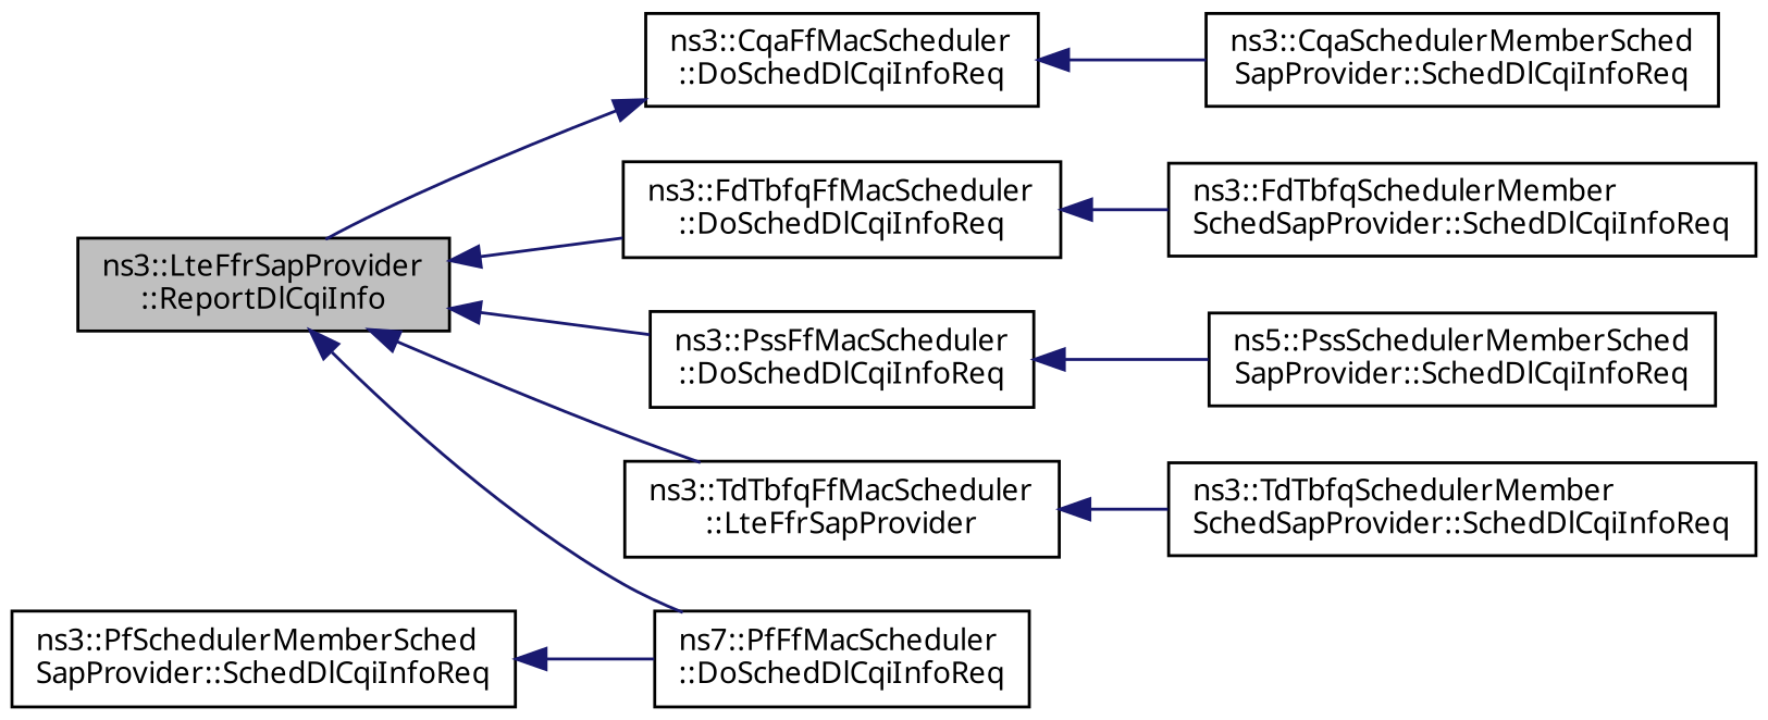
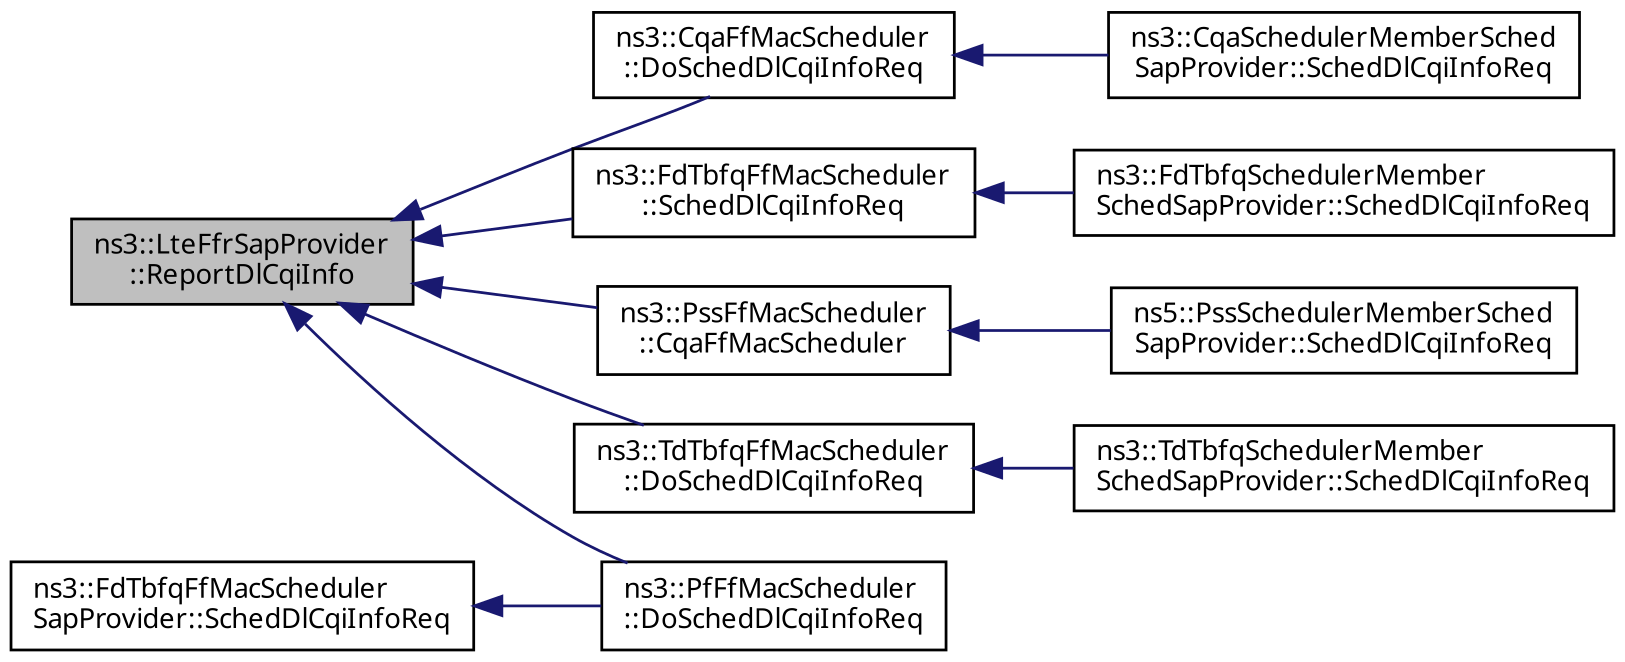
  digraph {
    fontname="Noto Sans"
    rankdir=LR
    node [color=black fillcolor=white fontname="Noto Sans" fontsize=10 shape=record style=filled]
    edge [color=midnightblue dir=back fontname="Noto Sans" fontsize=10 labelfontname=Helvetica labelfontsize=10 style=solid]
    n1 [fillcolor=grey75 fontcolor=black height=0.2 label="ns3::LteFfrSapProvider\l::ReportDlCqiInfo" width=0.4]
    n2 [height=0.2 label="ns3::CqaFfMacScheduler\l::DoSchedDlCqiInfoReq" width=0.4]
-   n3 [height=0.2 label="ns3::FdTbfqFfMacScheduler\l::DoSchedDlCqiInfoReq" width=0.4]
-   n4 [height=0.2 label="ns7::PfFfMacScheduler\l::DoSchedDlCqiInfoReq" width=0.4]
-   n5 [height=0.2 label="ns3::PssFfMacScheduler\l::DoSchedDlCqiInfoReq" width=0.4]
-   n6 [height=0.2 label="ns3::TdTbfqFfMacScheduler\l::LteFfrSapProvider" width=0.4]
+   n3 [height=0.2 label="ns3::FdTbfqFfMacScheduler\l::SchedDlCqiInfoReq" width=0.4]
+   n4 [height=0.2 label="ns3::PfFfMacScheduler\l::DoSchedDlCqiInfoReq" width=0.4]
+   n5 [height=0.2 label="ns3::PssFfMacScheduler\l::CqaFfMacScheduler" width=0.4]
+   n6 [height=0.2 label="ns3::TdTbfqFfMacScheduler\l::DoSchedDlCqiInfoReq" width=0.4]
    n7 [height=0.2 label="ns3::CqaSchedulerMemberSched\lSapProvider::SchedDlCqiInfoReq" width=0.4]
    n8 [height=0.2 label="ns3::FdTbfqSchedulerMember\lSchedSapProvider::SchedDlCqiInfoReq" width=0.4]
    n9 [height=0.2 label="ns5::PssSchedulerMemberSched\lSapProvider::SchedDlCqiInfoReq" width=0.4]
    n10 [height=0.2 label="ns3::TdTbfqSchedulerMember\lSchedSapProvider::SchedDlCqiInfoReq" width=0.4]
-   n11 [height=0.2 label="ns3::PfSchedulerMemberSched\lSapProvider::SchedDlCqiInfoReq" width=0.4]
-   n2 -> n1
+   n11 [height=0.2 label="ns3::FdTbfqFfMacScheduler\lSapProvider::SchedDlCqiInfoReq" width=0.4]
+   n1 -> n2
    n1 -> n3
    n1 -> n4
    n1 -> n5
    n1 -> n6
    n2 -> n7
    n3 -> n8
    n5 -> n9
    n6 -> n10
    n11 -> n4
  }
